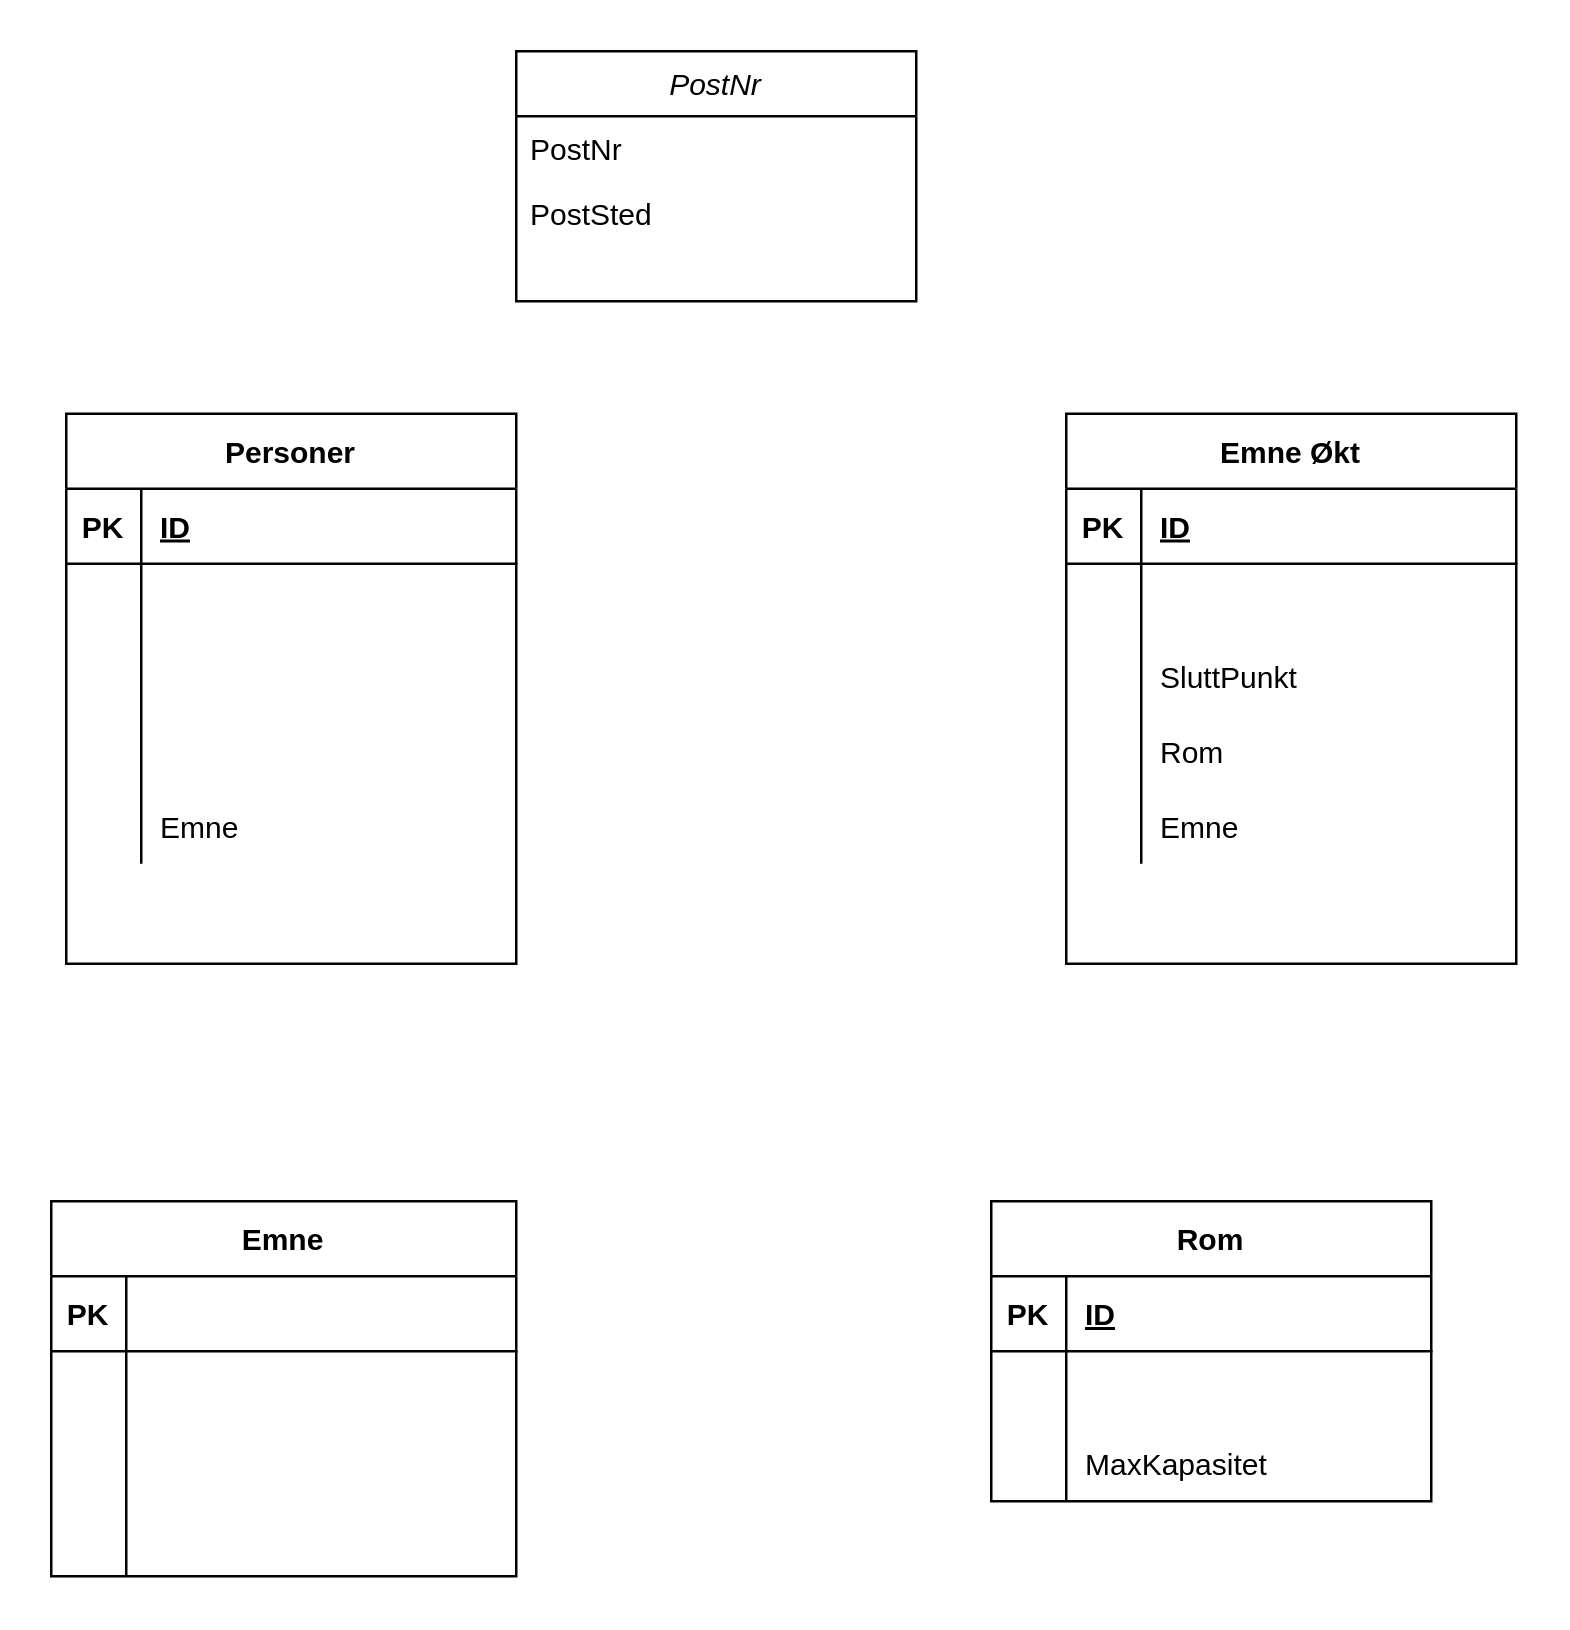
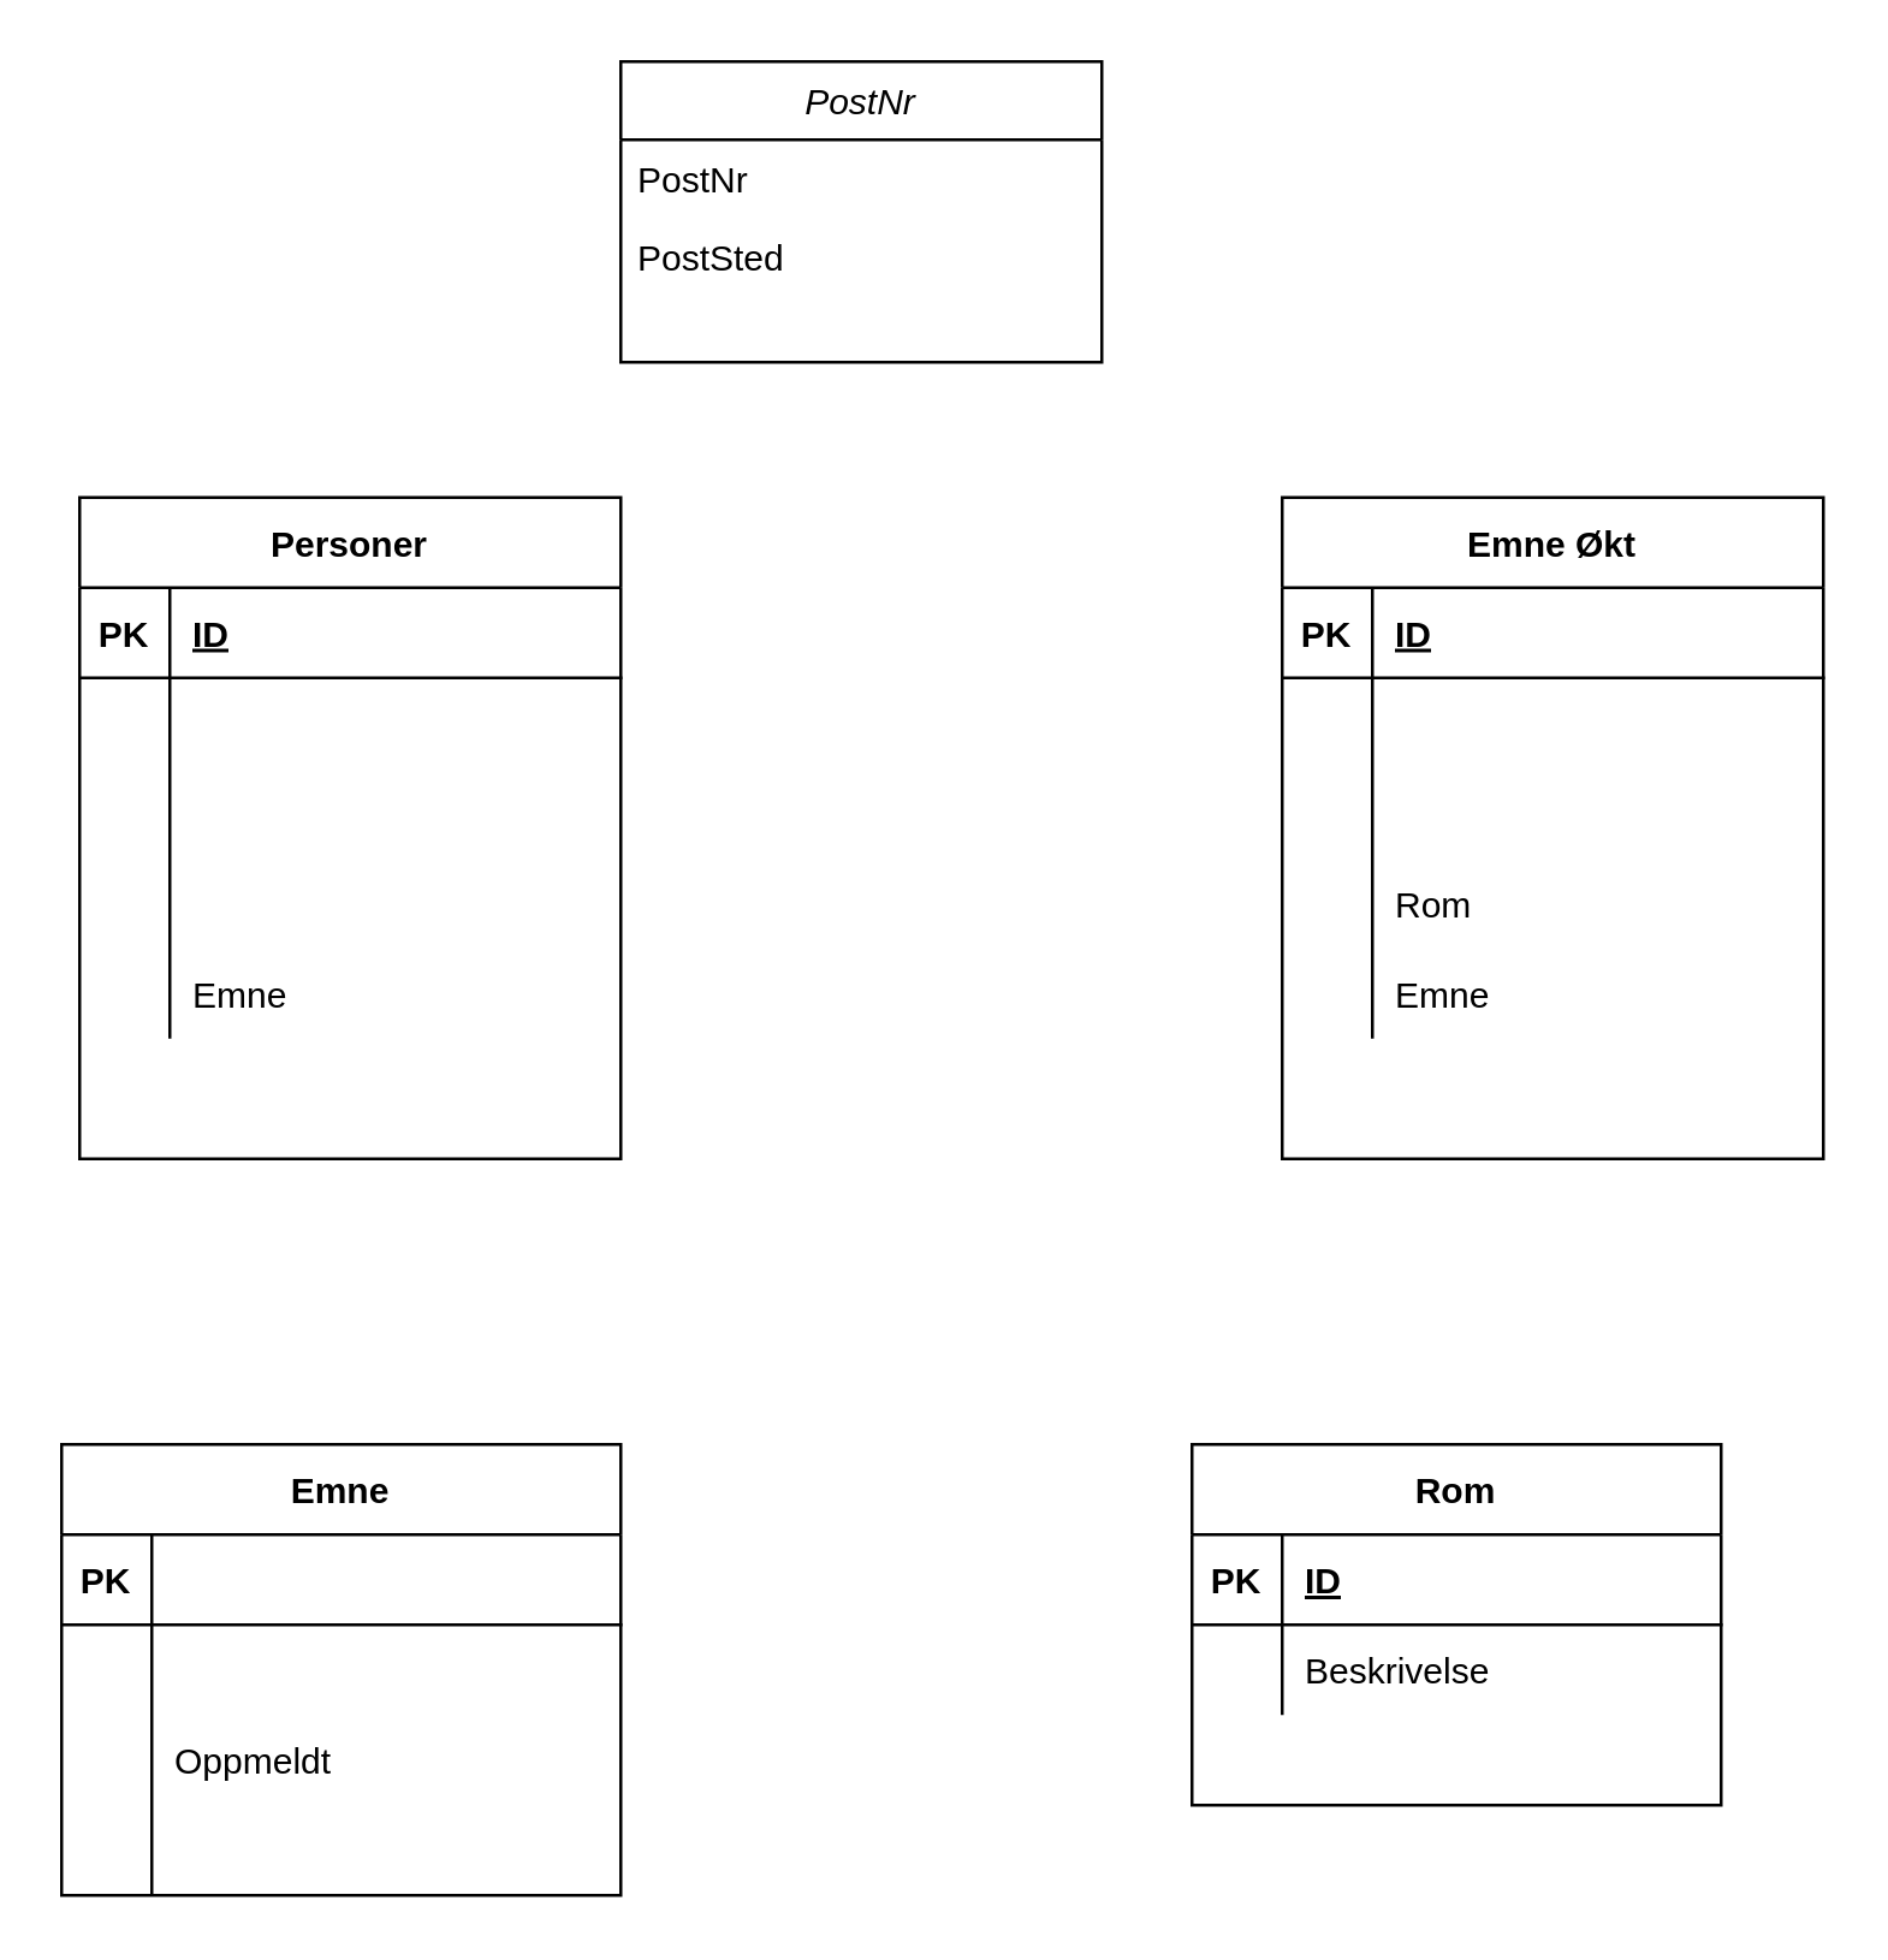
  <mxCell id="0" />
  <mxCell id="1" parent="0" />
  <mxCell id="2" value="PostNr" style="swimlane;fontStyle=2;align=center;verticalAlign=top;childLayout=stackLayout;horizontal=1;startSize=26;horizontalStack=0;resizeParent=1;resizeLast=0;collapsible=1;marginBottom=0;rounded=0;shadow=0;strokeWidth=1;" vertex="1" parent="1"><mxGeometry x="206" y="20" width="160" height="100" as="geometry"><mxRectangle x="230" y="140" width="160" height="26" as="alternateBounds" /></mxGeometry></mxCell>
  <mxCell id="3" value="PostNr" style="text;align=left;verticalAlign=top;spacingLeft=4;spacingRight=4;overflow=hidden;rotatable=0;points=[[0,0.5],[1,0.5]];portConstraint=eastwest;rounded=0;shadow=0;html=0;" vertex="1" parent="2"><mxGeometry y="26" width="160" height="26" as="geometry" /></mxCell>
  <mxCell id="4" value="PostSted" style="text;align=left;verticalAlign=top;spacingLeft=4;spacingRight=4;overflow=hidden;rotatable=0;points=[[0,0.5],[1,0.5]];portConstraint=eastwest;" vertex="1" parent="2"><mxGeometry y="52" width="160" height="26" as="geometry" /></mxCell>
  <mxCell id="5" value="Personer" style="shape=table;startSize=30;container=1;collapsible=1;childLayout=tableLayout;fixedRows=1;rowLines=0;fontStyle=1;align=center;resizeLast=1;" vertex="1" parent="1"><mxGeometry x="26" y="165" width="180" height="220" as="geometry" /></mxCell>
  <mxCell id="6" value="" style="shape=partialRectangle;collapsible=0;dropTarget=0;pointerEvents=0;fillColor=none;top=0;left=0;bottom=1;right=0;points=[[0,0.5],[1,0.5]];portConstraint=eastwest;" vertex="1" parent="5"><mxGeometry y="30" width="180" height="30" as="geometry" /></mxCell>
  <mxCell id="7" value="PK" style="shape=partialRectangle;connectable=0;fillColor=none;top=0;left=0;bottom=0;right=0;fontStyle=1;overflow=hidden;" vertex="1" parent="6"><mxGeometry width="30" height="30" as="geometry"><mxRectangle width="30" height="30" as="alternateBounds" /></mxGeometry></mxCell>
  <mxCell id="8" value="ID" style="shape=partialRectangle;connectable=0;fillColor=none;top=0;left=0;bottom=0;right=0;align=left;spacingLeft=6;fontStyle=5;overflow=hidden;" vertex="1" parent="6"><mxGeometry x="30" width="150" height="30" as="geometry"><mxRectangle width="150" height="30" as="alternateBounds" /></mxGeometry></mxCell>
  <mxCell id="9" value="" style="shape=partialRectangle;collapsible=0;dropTarget=0;pointerEvents=0;fillColor=none;top=0;left=0;bottom=0;right=0;points=[[0,0.5],[1,0.5]];portConstraint=eastwest;" vertex="1" parent="5"><mxGeometry y="60" width="180" height="30" as="geometry" /></mxCell>
  <mxCell id="10" value="" style="shape=partialRectangle;connectable=0;fillColor=none;top=0;left=0;bottom=0;right=0;editable=1;overflow=hidden;" vertex="1" parent="9"><mxGeometry width="30" height="30" as="geometry"><mxRectangle width="30" height="30" as="alternateBounds" /></mxGeometry></mxCell>
  <mxCell id="11" value="" style="shape=partialRectangle;collapsible=0;dropTarget=0;pointerEvents=0;fillColor=none;top=0;left=0;bottom=0;right=0;points=[[0,0.5],[1,0.5]];portConstraint=eastwest;" vertex="1" parent="5"><mxGeometry y="90" width="180" height="30" as="geometry" /></mxCell>
  <mxCell id="12" value="" style="shape=partialRectangle;connectable=0;fillColor=none;top=0;left=0;bottom=0;right=0;editable=1;overflow=hidden;" vertex="1" parent="11"><mxGeometry width="30" height="30" as="geometry"><mxRectangle width="30" height="30" as="alternateBounds" /></mxGeometry></mxCell>
  <mxCell id="13" value="" style="shape=partialRectangle;collapsible=0;dropTarget=0;pointerEvents=0;fillColor=none;top=0;left=0;bottom=0;right=0;points=[[0,0.5],[1,0.5]];portConstraint=eastwest;" vertex="1" parent="5"><mxGeometry y="120" width="180" height="30" as="geometry" /></mxCell>
  <mxCell id="14" value="" style="shape=partialRectangle;connectable=0;fillColor=none;top=0;left=0;bottom=0;right=0;editable=1;overflow=hidden;" vertex="1" parent="13"><mxGeometry width="30" height="30" as="geometry"><mxRectangle width="30" height="30" as="alternateBounds" /></mxGeometry></mxCell>
  <mxCell id="15" value="" style="shape=partialRectangle;collapsible=0;dropTarget=0;pointerEvents=0;fillColor=none;top=0;left=0;bottom=0;right=0;points=[[0,0.5],[1,0.5]];portConstraint=eastwest;" vertex="1" parent="5"><mxGeometry y="150" width="180" height="30" as="geometry" /></mxCell>
  <mxCell id="16" value="" style="shape=partialRectangle;connectable=0;fillColor=none;top=0;left=0;bottom=0;right=0;editable=1;overflow=hidden;" vertex="1" parent="15"><mxGeometry width="30" height="30" as="geometry"><mxRectangle width="30" height="30" as="alternateBounds" /></mxGeometry></mxCell>
  <mxCell id="17" value="Emne" style="shape=partialRectangle;connectable=0;fillColor=none;top=0;left=0;bottom=0;right=0;align=left;spacingLeft=6;overflow=hidden;" vertex="1" parent="15"><mxGeometry x="30" width="150" height="30" as="geometry"><mxRectangle width="150" height="30" as="alternateBounds" /></mxGeometry></mxCell>
  <mxCell id="18" value="Emne Økt" style="shape=table;startSize=30;container=1;collapsible=1;childLayout=tableLayout;fixedRows=1;rowLines=0;fontStyle=1;align=center;resizeLast=1;" vertex="1" parent="1"><mxGeometry x="426" y="165" width="180" height="220" as="geometry" /></mxCell>
  <mxCell id="19" value="" style="shape=partialRectangle;collapsible=0;dropTarget=0;pointerEvents=0;fillColor=none;top=0;left=0;bottom=1;right=0;points=[[0,0.5],[1,0.5]];portConstraint=eastwest;" vertex="1" parent="18"><mxGeometry y="30" width="180" height="30" as="geometry" /></mxCell>
  <mxCell id="20" value="PK" style="shape=partialRectangle;connectable=0;fillColor=none;top=0;left=0;bottom=0;right=0;fontStyle=1;overflow=hidden;" vertex="1" parent="19"><mxGeometry width="30" height="30" as="geometry"><mxRectangle width="30" height="30" as="alternateBounds" /></mxGeometry></mxCell>
  <mxCell id="21" value="ID" style="shape=partialRectangle;connectable=0;fillColor=none;top=0;left=0;bottom=0;right=0;align=left;spacingLeft=6;fontStyle=5;overflow=hidden;" vertex="1" parent="19"><mxGeometry x="30" width="150" height="30" as="geometry"><mxRectangle width="150" height="30" as="alternateBounds" /></mxGeometry></mxCell>
  <mxCell id="22" value="" style="shape=partialRectangle;collapsible=0;dropTarget=0;pointerEvents=0;fillColor=none;top=0;left=0;bottom=0;right=0;points=[[0,0.5],[1,0.5]];portConstraint=eastwest;" vertex="1" parent="18"><mxGeometry y="60" width="180" height="30" as="geometry" /></mxCell>
  <mxCell id="23" value="" style="shape=partialRectangle;connectable=0;fillColor=none;top=0;left=0;bottom=0;right=0;editable=1;overflow=hidden;" vertex="1" parent="22"><mxGeometry width="30" height="30" as="geometry"><mxRectangle width="30" height="30" as="alternateBounds" /></mxGeometry></mxCell>
  <mxCell id="24" value="" style="shape=partialRectangle;collapsible=0;dropTarget=0;pointerEvents=0;fillColor=none;top=0;left=0;bottom=0;right=0;points=[[0,0.5],[1,0.5]];portConstraint=eastwest;" vertex="1" parent="18"><mxGeometry y="90" width="180" height="30" as="geometry" /></mxCell>
  <mxCell id="25" value="" style="shape=partialRectangle;connectable=0;fillColor=none;top=0;left=0;bottom=0;right=0;editable=1;overflow=hidden;" vertex="1" parent="24"><mxGeometry width="30" height="30" as="geometry"><mxRectangle width="30" height="30" as="alternateBounds" /></mxGeometry></mxCell>
- <mxCell id="26" value="SluttPunkt" style="shape=partialRectangle;connectable=0;fillColor=none;top=0;left=0;bottom=0;right=0;align=left;spacingLeft=6;overflow=hidden;" vertex="1" parent="24"><mxGeometry x="30" width="150" height="30" as="geometry"><mxRectangle width="150" height="30" as="alternateBounds" /></mxGeometry></mxCell>
  <mxCell id="27" value="" style="shape=partialRectangle;collapsible=0;dropTarget=0;pointerEvents=0;fillColor=none;top=0;left=0;bottom=0;right=0;points=[[0,0.5],[1,0.5]];portConstraint=eastwest;" vertex="1" parent="18"><mxGeometry y="120" width="180" height="30" as="geometry" /></mxCell>
  <mxCell id="28" value="" style="shape=partialRectangle;connectable=0;fillColor=none;top=0;left=0;bottom=0;right=0;editable=1;overflow=hidden;" vertex="1" parent="27"><mxGeometry width="30" height="30" as="geometry"><mxRectangle width="30" height="30" as="alternateBounds" /></mxGeometry></mxCell>
  <mxCell id="29" value="Rom" style="shape=partialRectangle;connectable=0;fillColor=none;top=0;left=0;bottom=0;right=0;align=left;spacingLeft=6;overflow=hidden;" vertex="1" parent="27"><mxGeometry x="30" width="150" height="30" as="geometry"><mxRectangle width="150" height="30" as="alternateBounds" /></mxGeometry></mxCell>
  <mxCell id="30" value="" style="shape=partialRectangle;collapsible=0;dropTarget=0;pointerEvents=0;fillColor=none;top=0;left=0;bottom=0;right=0;points=[[0,0.5],[1,0.5]];portConstraint=eastwest;" vertex="1" parent="18"><mxGeometry y="150" width="180" height="30" as="geometry" /></mxCell>
  <mxCell id="31" value="" style="shape=partialRectangle;connectable=0;fillColor=none;top=0;left=0;bottom=0;right=0;editable=1;overflow=hidden;" vertex="1" parent="30"><mxGeometry width="30" height="30" as="geometry"><mxRectangle width="30" height="30" as="alternateBounds" /></mxGeometry></mxCell>
  <mxCell id="32" value="Emne" style="shape=partialRectangle;connectable=0;fillColor=none;top=0;left=0;bottom=0;right=0;align=left;spacingLeft=6;overflow=hidden;" vertex="1" parent="30"><mxGeometry x="30" width="150" height="30" as="geometry"><mxRectangle width="150" height="30" as="alternateBounds" /></mxGeometry></mxCell>
  <mxCell id="33" value="Rom" style="shape=table;startSize=30;container=1;collapsible=1;childLayout=tableLayout;fixedRows=1;rowLines=0;fontStyle=1;align=center;resizeLast=1;" vertex="1" parent="1"><mxGeometry x="396" y="480" width="176" height="120" as="geometry" /></mxCell>
  <mxCell id="34" value="" style="shape=partialRectangle;collapsible=0;dropTarget=0;pointerEvents=0;fillColor=none;top=0;left=0;bottom=1;right=0;points=[[0,0.5],[1,0.5]];portConstraint=eastwest;" vertex="1" parent="33"><mxGeometry y="30" width="176" height="30" as="geometry" /></mxCell>
  <mxCell id="35" value="PK" style="shape=partialRectangle;connectable=0;fillColor=none;top=0;left=0;bottom=0;right=0;fontStyle=1;overflow=hidden;" vertex="1" parent="34"><mxGeometry width="30" height="30" as="geometry"><mxRectangle width="30" height="30" as="alternateBounds" /></mxGeometry></mxCell>
  <mxCell id="36" value="ID" style="shape=partialRectangle;connectable=0;fillColor=none;top=0;left=0;bottom=0;right=0;align=left;spacingLeft=6;fontStyle=5;overflow=hidden;" vertex="1" parent="34"><mxGeometry x="30" width="146" height="30" as="geometry"><mxRectangle width="146" height="30" as="alternateBounds" /></mxGeometry></mxCell>
  <mxCell id="37" value="" style="shape=partialRectangle;collapsible=0;dropTarget=0;pointerEvents=0;fillColor=none;top=0;left=0;bottom=0;right=0;points=[[0,0.5],[1,0.5]];portConstraint=eastwest;" vertex="1" parent="33"><mxGeometry y="60" width="176" height="30" as="geometry" /></mxCell>
  <mxCell id="38" value="" style="shape=partialRectangle;connectable=0;fillColor=none;top=0;left=0;bottom=0;right=0;editable=1;overflow=hidden;" vertex="1" parent="37"><mxGeometry width="30" height="30" as="geometry"><mxRectangle width="30" height="30" as="alternateBounds" /></mxGeometry></mxCell>
+ <mxCell id="39" value="Beskrivelse" style="shape=partialRectangle;connectable=0;fillColor=none;top=0;left=0;bottom=0;right=0;align=left;spacingLeft=6;overflow=hidden;" vertex="1" parent="37"><mxGeometry x="30" width="146" height="30" as="geometry"><mxRectangle width="146" height="30" as="alternateBounds" /></mxGeometry></mxCell>
  <mxCell id="40" value="" style="shape=partialRectangle;collapsible=0;dropTarget=0;pointerEvents=0;fillColor=none;top=0;left=0;bottom=0;right=0;points=[[0,0.5],[1,0.5]];portConstraint=eastwest;" vertex="1" parent="33"><mxGeometry y="90" width="176" height="30" as="geometry" /></mxCell>
  <mxCell id="41" value="" style="shape=partialRectangle;connectable=0;fillColor=none;top=0;left=0;bottom=0;right=0;editable=1;overflow=hidden;" vertex="1" parent="40"><mxGeometry width="30" height="30" as="geometry"><mxRectangle width="30" height="30" as="alternateBounds" /></mxGeometry></mxCell>
- <mxCell id="42" value="MaxKapasitet" style="shape=partialRectangle;connectable=0;fillColor=none;top=0;left=0;bottom=0;right=0;align=left;spacingLeft=6;overflow=hidden;" vertex="1" parent="40"><mxGeometry x="30" width="146" height="30" as="geometry"><mxRectangle width="146" height="30" as="alternateBounds" /></mxGeometry></mxCell>
  <mxCell id="43" value="Emne" style="shape=table;startSize=30;container=1;collapsible=1;childLayout=tableLayout;fixedRows=1;rowLines=0;fontStyle=1;align=center;resizeLast=1;" vertex="1" parent="1"><mxGeometry x="20" y="480" width="186" height="150" as="geometry" /></mxCell>
  <mxCell id="44" value="" style="shape=partialRectangle;collapsible=0;dropTarget=0;pointerEvents=0;fillColor=none;top=0;left=0;bottom=1;right=0;points=[[0,0.5],[1,0.5]];portConstraint=eastwest;" vertex="1" parent="43"><mxGeometry y="30" width="186" height="30" as="geometry" /></mxCell>
  <mxCell id="45" value="PK" style="shape=partialRectangle;connectable=0;fillColor=none;top=0;left=0;bottom=0;right=0;fontStyle=1;overflow=hidden;" vertex="1" parent="44"><mxGeometry width="30" height="30" as="geometry"><mxRectangle width="30" height="30" as="alternateBounds" /></mxGeometry></mxCell>
  <mxCell id="46" value="" style="shape=partialRectangle;collapsible=0;dropTarget=0;pointerEvents=0;fillColor=none;top=0;left=0;bottom=0;right=0;points=[[0,0.5],[1,0.5]];portConstraint=eastwest;" vertex="1" parent="43"><mxGeometry y="60" width="186" height="30" as="geometry" /></mxCell>
  <mxCell id="47" value="" style="shape=partialRectangle;connectable=0;fillColor=none;top=0;left=0;bottom=0;right=0;editable=1;overflow=hidden;" vertex="1" parent="46"><mxGeometry width="30" height="30" as="geometry"><mxRectangle width="30" height="30" as="alternateBounds" /></mxGeometry></mxCell>
  <mxCell id="48" value="" style="shape=partialRectangle;collapsible=0;dropTarget=0;pointerEvents=0;fillColor=none;top=0;left=0;bottom=0;right=0;points=[[0,0.5],[1,0.5]];portConstraint=eastwest;" vertex="1" parent="43"><mxGeometry y="90" width="186" height="30" as="geometry" /></mxCell>
  <mxCell id="49" value="" style="shape=partialRectangle;connectable=0;fillColor=none;top=0;left=0;bottom=0;right=0;editable=1;overflow=hidden;" vertex="1" parent="48"><mxGeometry width="30" height="30" as="geometry"><mxRectangle width="30" height="30" as="alternateBounds" /></mxGeometry></mxCell>
+ <mxCell id="50" value="Oppmeldt" style="shape=partialRectangle;connectable=0;fillColor=none;top=0;left=0;bottom=0;right=0;align=left;spacingLeft=6;overflow=hidden;" vertex="1" parent="48"><mxGeometry x="30" width="156" height="30" as="geometry"><mxRectangle width="156" height="30" as="alternateBounds" /></mxGeometry></mxCell>
  <mxCell id="51" value="" style="shape=partialRectangle;collapsible=0;dropTarget=0;pointerEvents=0;fillColor=none;top=0;left=0;bottom=0;right=0;points=[[0,0.5],[1,0.5]];portConstraint=eastwest;" vertex="1" parent="43"><mxGeometry y="120" width="186" height="30" as="geometry" /></mxCell>
  <mxCell id="52" value="" style="shape=partialRectangle;connectable=0;fillColor=none;top=0;left=0;bottom=0;right=0;editable=1;overflow=hidden;" vertex="1" parent="51"><mxGeometry width="30" height="30" as="geometry"><mxRectangle width="30" height="30" as="alternateBounds" /></mxGeometry></mxCell>
  <mxCell id="53" value="" style="shape=partialRectangle;connectable=0;fillColor=none;top=0;left=0;bottom=0;right=0;align=left;spacingLeft=6;overflow=hidden;" vertex="1" parent="51"><mxGeometry x="30" width="156" height="30" as="geometry"><mxRectangle width="156" height="30" as="alternateBounds" /></mxGeometry></mxCell>
